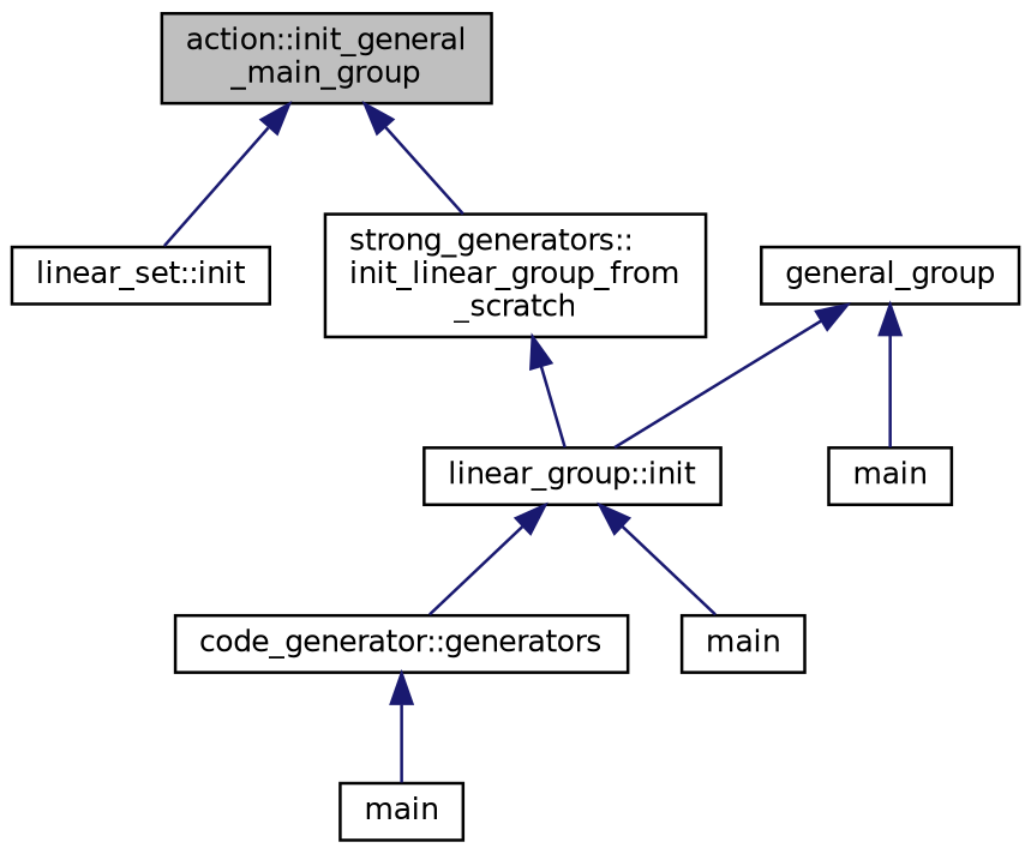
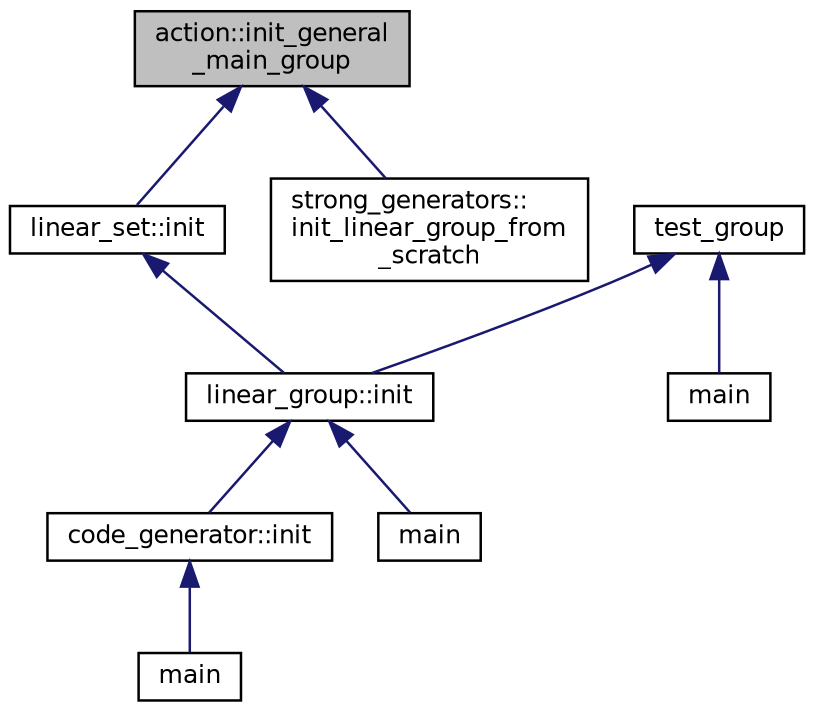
  digraph {
    rankdir=TB
    node [color=black fillcolor=white fontname=Helvetica fontsize=10 shape=record style=filled]
    edge [color=midnightblue dir=back fontname=Helvetica fontsize=10 labelfontname=Helvetica labelfontsize=10 style=solid]
    n1 [fillcolor=grey75 fontcolor=black height=0.2 label="action::init_general\l_main_group" width=0.4]
    n2 [height=0.2 label="linear_set::init" width=0.4]
    n3 [height=0.2 label="strong_generators::\linit_linear_group_from\l_scratch" width=0.4]
    n4 [height=0.2 label="linear_group::init" width=0.4]
-   n5 [height=0.2 label="code_generator::generators" width=0.4]
+   n5 [height=0.2 label="code_generator::init" width=0.4]
    n6 [height=0.2 label=main width=0.4]
    n7 [height=0.2 label=main width=0.4]
-   n8 [height=0.2 label=general_group width=0.4]
+   n8 [height=0.2 label=test_group width=0.4]
    n9 [height=0.2 label=main width=0.4]
    n1 -> n2
    n1 -> n3
-   n3 -> n4
+   n2 -> n4
    n4 -> n5
    n4 -> n6
    n5 -> n7
    n8 -> n4
    n8 -> n9
  }
